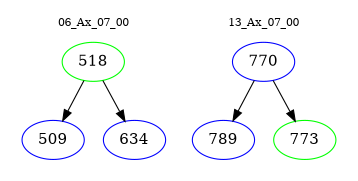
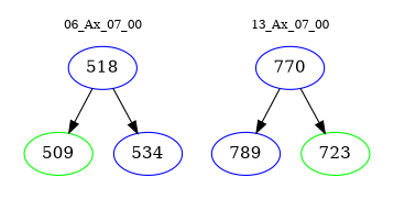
  digraph {
    node [color=blue]
    edge [color=black]
-   n1 [color=green label=518]
-   n2 [label=509]
-   n3 [label=634]
+   n1 [label=518]
+   n2 [color=green label=509]
+   n3 [label=534]
    n4 [label=770]
    n5 [label=789]
-   n6 [color=green label=773]
+   n6 [color=green label=723]
    subgraph cluster_1 {
      color=white
      fontsize=10
      label="06_Ax_07_00"
      n1
      n2
      n3
    }
    subgraph cluster_2 {
      color=white
      fontsize=10
      label="13_Ax_07_00"
      n4
      n5
      n6
    }
    n1 -> n2
    n1 -> n3
    n4 -> n5
    n4 -> n6
  }
